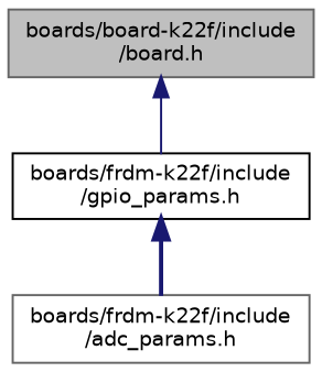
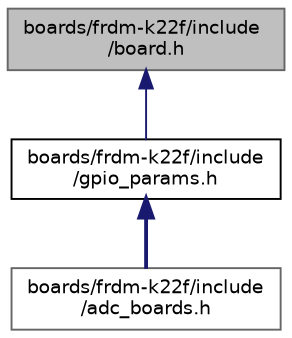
  digraph {
    node [color=gray40 fillcolor=white fontname=Helvetica fontsize=10 shape=record style=filled]
    edge [color=midnightblue dir=back fontname=Helvetica fontsize=10 labelfontname=Helvetica labelfontsize=10]
-   n1 [fillcolor=grey75 fontcolor=black height=0.2 label="boards/board-k22f/include\l/board.h" width=0.4]
+   n1 [fillcolor=grey75 fontcolor=black height=0.2 label="boards/frdm-k22f/include\l/board.h" width=0.4]
    n2 [color=black height=0.2 label="boards/frdm-k22f/include\l/gpio_params.h" width=0.4]
-   n3 [height=0.2 label="boards/frdm-k22f/include\l/adc_params.h" width=0.4]
+   n3 [height=0.2 label="boards/frdm-k22f/include\l/adc_boards.h" width=0.4]
    n1 -> n2 [style=solid]
    n2 -> n3 [style=bold]
  }
